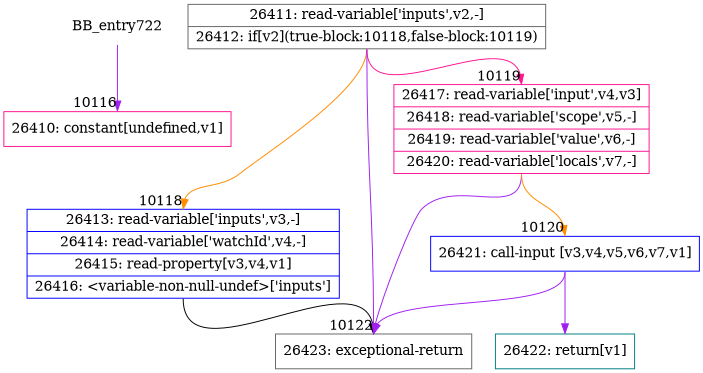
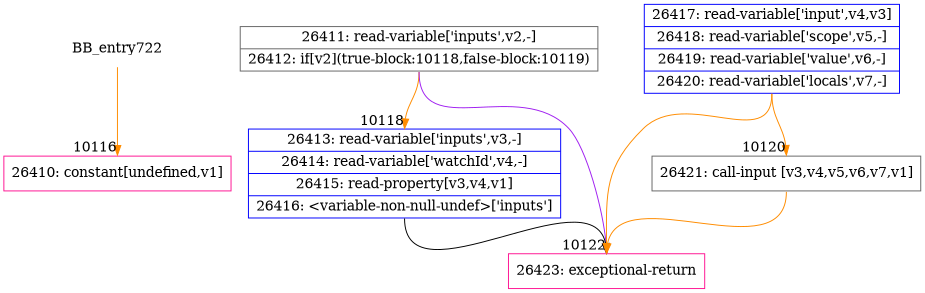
  digraph {
    fontname="DejaVu Serif"
    rankdir=TD
    node [color=gray40 fontname="DejaVu Serif" shape=record]
    edge [color=purple fontname="DejaVu Serif" headport=n tailport=s]
    n1 [label=BB_entry722 shape=none]
    n2 [color=deeppink label="{26410: constant[undefined,v1]}"]
    n3 [label="{26411: read-variable['inputs',v2,-]|26412: if[v2](true-block:10118,false-block:10119)}"]
    n4 [color=blue label="{26413: read-variable['inputs',v3,-]|26414: read-variable['watchId',v4,-]|26415: read-property[v3,v4,v1]|26416: \<variable-non-null-undef\>['inputs']}"]
-   n5 [color=deeppink label="{26417: read-variable['input',v4,v3]|26418: read-variable['scope',v5,-]|26419: read-variable['value',v6,-]|26420: read-variable['locals',v7,-]}"]
-   n6 [label="{26423: exceptional-return}"]
-   n7 [color=blue label="{26421: call-input [v3,v4,v5,v6,v7,v1]}"]
-   n8 [color=teal label="{26422: return[v1]}"]
-   n1 -> n2 [headlabel="    10116"]
+   n5 [color=blue label="{26417: read-variable['input',v4,v3]|26418: read-variable['scope',v5,-]|26419: read-variable['value',v6,-]|26420: read-variable['locals',v7,-]}"]
+   n6 [color=deeppink label="{26423: exceptional-return}"]
+   n7 [label="{26421: call-input [v3,v4,v5,v6,v7,v1]}"]
+   n1 -> n2 [color=darkorange headlabel="    10116"]
    n3 -> n4 [color=darkorange headlabel="      10118"]
-   n3 -> n5 [color=deeppink headlabel="      10119"]
    n3 -> n6 [headlabel="      10122"]
    n4 -> n6 [color=black]
-   n5 -> n6
+   n5 -> n6 [color=darkorange]
    n5 -> n7 [color=darkorange headlabel="      10120"]
-   n7 -> n6
-   n7 -> n8
+   n7 -> n6 [color=darkorange]
  }
